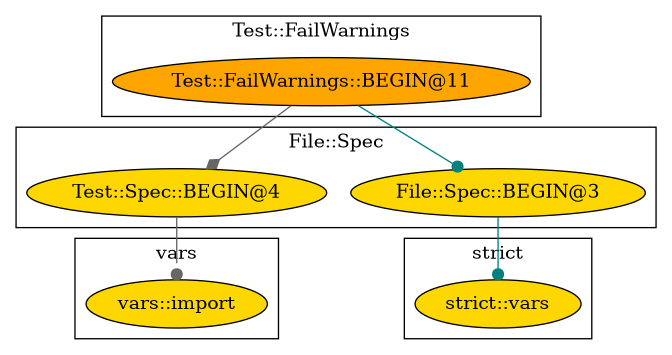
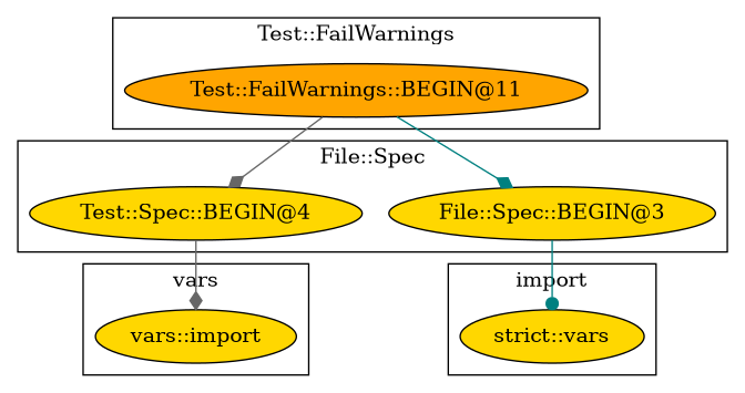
  digraph {
    node [fillcolor=gold style=filled]
    edge [arrowhead=diamond color=gray40]
    n1 [label="strict::vars"]
    "vars::import"
    "Test::FailWarnings::BEGIN@11" [fillcolor=orange]
    n4 [label="Test::Spec::BEGIN@4"]
    "File::Spec::BEGIN@3"
    subgraph cluster_1 {
-     label="strict"
+     label=import
      n1
    }
    subgraph cluster_2 {
      label=vars
      "vars::import"
    }
    subgraph cluster_3 {
      label="Test::FailWarnings"
      "Test::FailWarnings::BEGIN@11"
    }
    subgraph cluster_4 {
      label="File::Spec"
      n4
      "File::Spec::BEGIN@3"
    }
    "Test::FailWarnings::BEGIN@11" -> n4
-   "Test::FailWarnings::BEGIN@11" -> "File::Spec::BEGIN@3" [arrowhead=dot color=teal]
-   n4 -> "vars::import" [arrowhead=dot]
+   "Test::FailWarnings::BEGIN@11" -> "File::Spec::BEGIN@3" [color=teal]
+   n4 -> "vars::import"
    "File::Spec::BEGIN@3" -> n1 [arrowhead=dot color=teal]
  }
